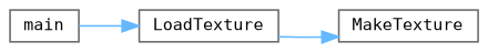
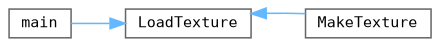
  digraph {
    rankdir=RL
    node [color=grey40 fillcolor=white fontname=Terminal fontsize=10 shape=box style=filled]
    edge [color=steelblue1 dir=back fontname=Terminal fontsize=10 labelfontname=Helvetica labelfontsize=10 style=solid]
    n1 [height=0.2 label=MakeTexture width=0.4]
    n2 [height=0.2 label=LoadTexture width=0.4]
    n3 [height=0.2 label=main width=0.4]
-   n1 -> n2
+   n2 -> n1
    n2 -> n3
  }
